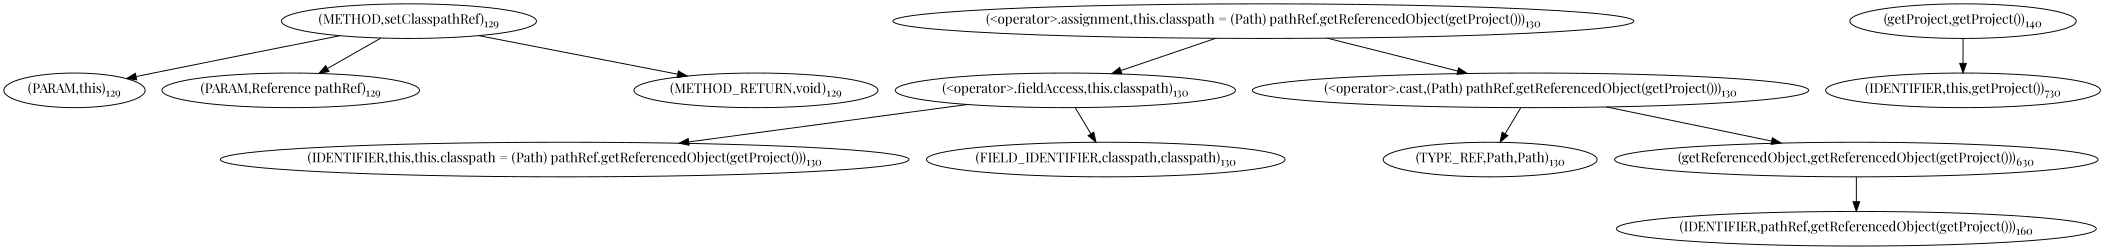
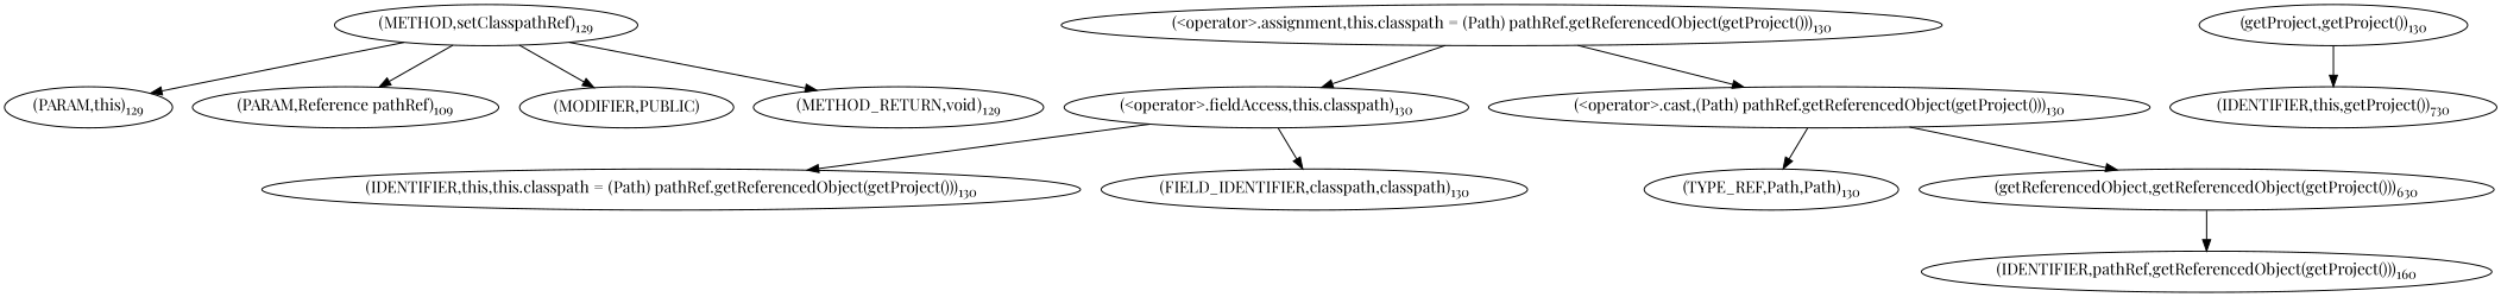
  digraph {
    fontname="Playfair Display"
    node [fontname="Playfair Display"]
    edge [fontname="Playfair Display"]
    n1 [label=<(METHOD,setClasspathRef)<SUB>129</SUB>>]
    n2 [label=<(PARAM,this)<SUB>129</SUB>>]
-   n3 [label=<(PARAM,Reference pathRef)<SUB>129</SUB>>]
+   n3 [label=<(PARAM,Reference pathRef)<SUB>109</SUB>>]
+   n4 [label=<(MODIFIER,PUBLIC)>]
    n5 [label=<(METHOD_RETURN,void)<SUB>129</SUB>>]
    n6 [label=<(&lt;operator&gt;.assignment,this.classpath = (Path) pathRef.getReferencedObject(getProject()))<SUB>130</SUB>>]
    n7 [label=<(&lt;operator&gt;.fieldAccess,this.classpath)<SUB>130</SUB>>]
    n8 [label=<(&lt;operator&gt;.cast,(Path) pathRef.getReferencedObject(getProject()))<SUB>130</SUB>>]
    n9 [label=<(IDENTIFIER,this,this.classpath = (Path) pathRef.getReferencedObject(getProject()))<SUB>130</SUB>>]
    n10 [label=<(FIELD_IDENTIFIER,classpath,classpath)<SUB>130</SUB>>]
    n11 [label=<(TYPE_REF,Path,Path)<SUB>130</SUB>>]
    n12 [label=<(getReferencedObject,getReferencedObject(getProject()))<SUB>630</SUB>>]
    n13 [label=<(IDENTIFIER,pathRef,getReferencedObject(getProject()))<SUB>160</SUB>>]
-   n14 [label=<(getProject,getProject())<SUB>140</SUB>>]
+   n14 [label=<(getProject,getProject())<SUB>130</SUB>>]
    n15 [label=<(IDENTIFIER,this,getProject())<SUB>730</SUB>>]
    n1 -> n2
    n1 -> n3
+   n1 -> n4
    n1 -> n5
    n6 -> n7
    n6 -> n8
    n7 -> n9
    n7 -> n10
    n8 -> n11
    n8 -> n12
    n12 -> n13
    n14 -> n15
  }
